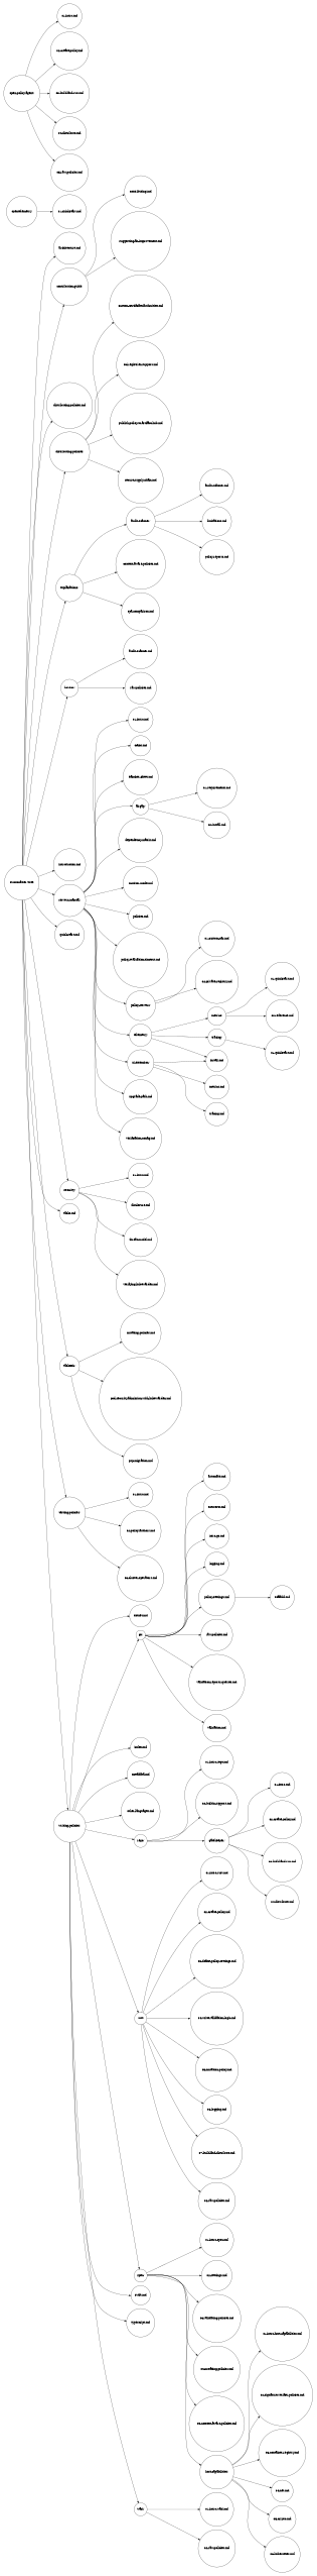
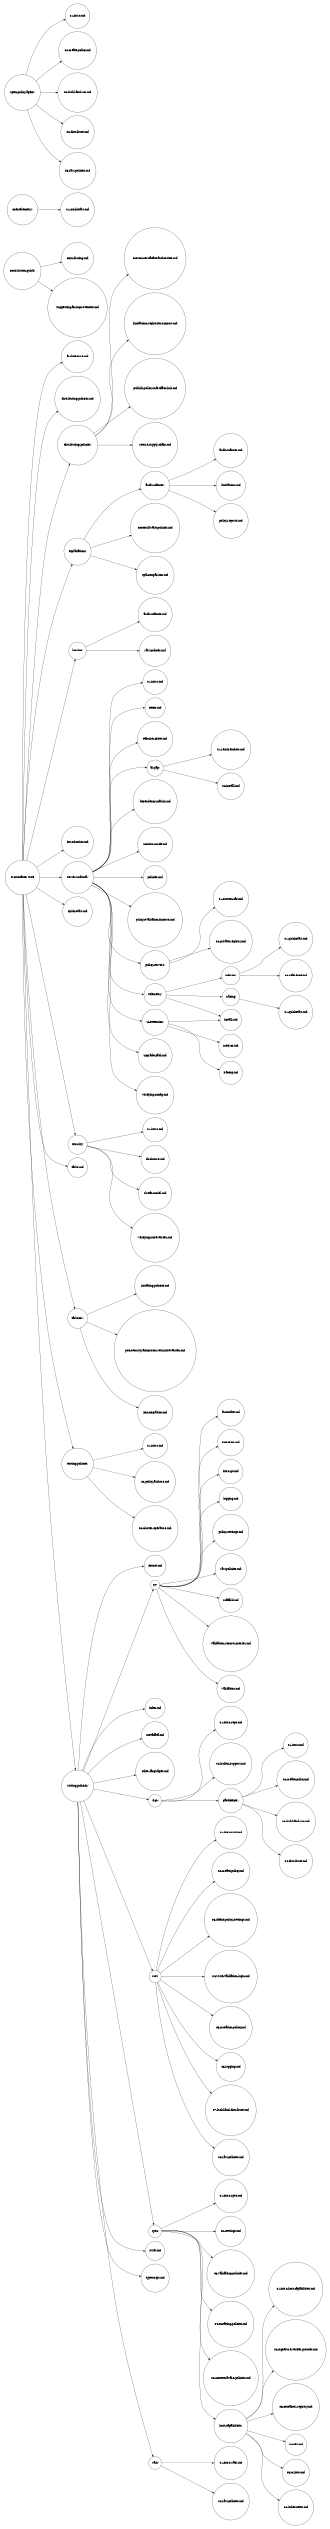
  digraph {
    rankdir=LR
    node [shape=circle]
    n1 [label="Frontmatter Tree"]
    n2 [label="architecture.md"]
    n3 [label="contribution-guide/"]
    n4 [label="distributing-policies.md"]
    n5 [label="distributing-policies/"]
    n6 [label="explanations/"]
    n7 [label="howtos/"]
    n8 [label="introduction.md"]
    n9 [label="servers-manual/"]
    n10 [label="quick-start.md"]
    n11 [label="security/"]
    n12 [label="tasks.md"]
    n13 [label="tasksDir/"]
    n14 [label="testing-policies/"]
    n15 [label="writing-policies/"]
    n16 [label="contributing.md"]
    n17 [label="suggesting-an-improvement.md"]
    n18 [label="custom-certificate-authorities.md"]
-   n19 [label="oci-registries-support.md"]
+   n19 [label="limitations-registries-support.md"]
    n20 [label="publish-policy-to-artifact-hub.md"]
    n21 [label="secure-supply-chain.md"]
    n22 [label="audit-scanner/"]
    n23 [label="context-aware-policies.md"]
    n24 [label="opa-comparison.md"]
    n25 [label="audit-scanner.md"]
    n26 [label="raw-policies.md"]
    n27 [label="01-intro.md"]
    n28 [label="CRDs.md"]
    n29 [label="Rancher-Fleet.md"]
    n30 [label="airgap/"]
    n31 [label="dependency-matrix.md"]
    n32 [label="monitor-mode.md"]
    n33 [label="policies.md"]
    n34 [label="policy-evaluation-timeout.md"]
    n35 [label="policy-servers/"]
    n36 [label="telemetry/"]
    n37 [label="ui-extension/"]
    n38 [label="upgrade-path.md"]
-   n39 [label="verification-config.md"]
+   n39 [label="verifying-config.md"]
    n40 [label="01-intro.md"]
    n41 [label="disclosure.md"]
    n42 [label="threat-model.md"]
    n43 [label="verifying-kubewarden.md"]
    n44 [label="mutating-policies.md"]
    n45 [label="pod-security-admission-with-kubewarden.md"]
    n46 [label="psp-migration.md"]
    n47 [label="01-intro.md"]
    n48 [label="02-policy-authors.md"]
    n49 [label="03-cluster-operators.md"]
    n50 [label="dotnet.md"]
    n51 [label="go/"]
    n52 [label="index.md"]
    n53 [label="metadata.md"]
    n54 [label="other-languages.md"]
    n55 [label="rego/"]
    n56 [label="rust/"]
    n57 [label="spec/"]
    n58 [label="swift.md"]
    n59 [label="typescript.md"]
    n60 [label="wasi/"]
    n61 [label="audit-scanner.md"]
    n62 [label="limitations.md"]
    n63 [label="policy-reports.md"]
    n64 [label="01-requirements.md"]
    n65 [label="02-install.md"]
    n66 [label="01-custom-cas.md"]
    n67 [label="02-private-registry.md"]
    n68 [label="metrics/"]
    n69 [label="tracing/"]
    n70 [label="install.md"]
    n71 [label="metrics.md"]
    n72 [label="tracing.md"]
    n73 [label="automate.md"]
    n74 [label="e2e-tests.md"]
    n75 [label="intro-go.md"]
    n76 [label="logging.md"]
    n77 [label="policy-settings.md"]
    n78 [label="raw-policies.md"]
    n79 [label="scaffold.md"]
    n80 [label="validation-reports-queries.md"]
    n81 [label="validation.md"]
    n82 [label="01-intro-rego.md"]
    n83 [label="02-builtin-support.md"]
    n84 [label="gatekeeper/"]
    n85 [label="01-intro-rust.md"]
    n86 [label="02-create-policy.md"]
    n87 [label="03-define-policy-settings.md"]
    n88 [label="04-write-validation-logic.md"]
    n89 [label="05-mutation-policy.md"]
    n90 [label="06-logging.md"]
    n91 [label="07-build-and-distribute.md"]
    n92 [label="08-raw-policies.md"]
    n93 [label="01-intro-spec.md"]
    n94 [label="02-settings.md"]
    n95 [label="03-validating-policies.md"]
    n96 [label="04-mutating-policies.md"]
    n97 [label="05-context-aware-policies.md"]
    n98 [label="host-capabilities/"]
    n99 [label="01-intro-wasi.md"]
    n100 [label="02-raw-policies.md"]
    n101 [label="01-quickstart.md"]
    n102 [label="02-reference.md"]
    n103 [label="opentelemetry/"]
    n104 [label="01-quickstart.md"]
    n105 [label="01-quickstart.md"]
    n106 [label="01-intro.md"]
    n107 [label="02-create-policy.md"]
    n108 [label="03-build-and-run.md"]
    n109 [label="04-distribute.md"]
    n110 [label="open-policy-agent/"]
    n111 [label="01-intro.md"]
    n112 [label="02-create-policy.md"]
    n113 [label="03-build-and-run.md"]
    n114 [label="04-distribute.md"]
    n115 [label="05-raw-policies.md"]
    n116 [label="01-intro-host-capabilities.md"]
    n117 [label="02-signature-verifier-policies.md"]
    n118 [label="03-container-registry.md"]
    n119 [label="04-net.md"]
    n120 [label="05-crypto.md"]
    n121 [label="06-kubernetes.md"]
    n1 -> n2
-   n1 -> n3
    n1 -> n4
    n1 -> n5
    n1 -> n6
    n1 -> n7
    n1 -> n8
    n1 -> n9
    n1 -> n10
    n1 -> n11
    n1 -> n12
    n1 -> n13
    n1 -> n14
    n1 -> n15
    n3 -> n16
    n3 -> n17
    n5 -> n18
    n5 -> n19
    n5 -> n20
    n5 -> n21
    n6 -> n22
    n6 -> n23
    n6 -> n24
    n7 -> n25
    n7 -> n26
    n9 -> n27
    n9 -> n28
    n9 -> n29
    n9 -> n30
    n9 -> n31
    n9 -> n32
    n9 -> n33
    n9 -> n34
    n9 -> n35
    n9 -> n36
    n9 -> n37
    n9 -> n38
    n9 -> n39
    n11 -> n40
    n11 -> n41
    n11 -> n42
    n11 -> n43
    n13 -> n44
    n13 -> n45
    n13 -> n46
    n14 -> n47
    n14 -> n48
    n14 -> n49
    n15 -> n50
    n15 -> n51
    n15 -> n52
    n15 -> n53
    n15 -> n54
    n15 -> n55
    n15 -> n56
    n15 -> n57
    n15 -> n58
    n15 -> n59
    n15 -> n60
    n22 -> n61
    n22 -> n62
    n22 -> n63
    n30 -> n64
    n30 -> n65
    n35 -> n66
    n35 -> n67
    n36 -> n68
    n36 -> n69
    n36 -> n70
    n37 -> n70
    n37 -> n71
    n37 -> n72
    n51 -> n73
    n51 -> n74
    n51 -> n75
    n51 -> n76
    n51 -> n77
    n51 -> n78
-   n77 -> n79
+   n51 -> n79
    n51 -> n80
    n51 -> n81
    n55 -> n82
    n55 -> n83
    n55 -> n84
    n56 -> n85
    n56 -> n86
    n56 -> n87
    n56 -> n88
    n56 -> n89
    n56 -> n90
    n56 -> n91
    n56 -> n92
    n57 -> n93
    n57 -> n94
    n57 -> n95
    n57 -> n96
    n57 -> n97
    n57 -> n98
    n60 -> n99
    n60 -> n100
    n68 -> n101
    n68 -> n102
    n69 -> n105
    n84 -> n106
    n84 -> n107
    n84 -> n108
    n84 -> n109
    n98 -> n116
    n98 -> n117
    n98 -> n118
    n98 -> n119
    n98 -> n120
    n98 -> n121
    n103 -> n104
    n110 -> n111
    n110 -> n112
    n110 -> n113
    n110 -> n114
    n110 -> n115
  }
